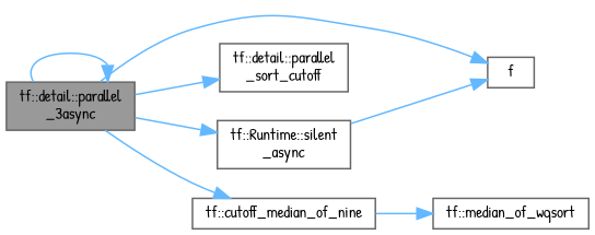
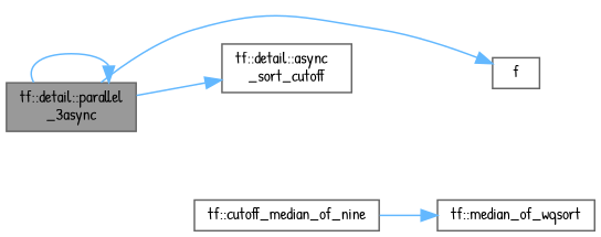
  digraph {
    fontname="Patrick Hand"
    rankdir=LR
    node [color=grey40 fillcolor=white fontname="Patrick Hand" fontsize=10 shape=box style=filled]
    edge [color=steelblue1 fontname="Patrick Hand" fontsize=10 labelfontname=Helvetica labelfontsize=10 style=solid]
    n1 [color=gray40 fillcolor=grey60 fontcolor=black height=0.2 label="tf::detail::parallel\l_3async" width=0.4]
    n2 [height=0.2 label=f width=0.4]
-   n3 [height=0.2 label="tf::detail::parallel\l_sort_cutoff" width=0.4]
+   n3 [height=0.2 label="tf::detail::async\l_sort_cutoff" width=0.4]
    n4 [height=0.2 label="tf::cutoff_median_of_nine" width=0.4]
-   n5 [height=0.2 label="tf::Runtime::silent\l_async" width=0.4]
    n6 [height=0.2 label="tf::median_of_wqsort" width=0.4]
    n1 -> n1
    n1 -> n2
    n1 -> n3
-   n1 -> n4
-   n1 -> n5
    n4 -> n6
-   n5 -> n2
  }
